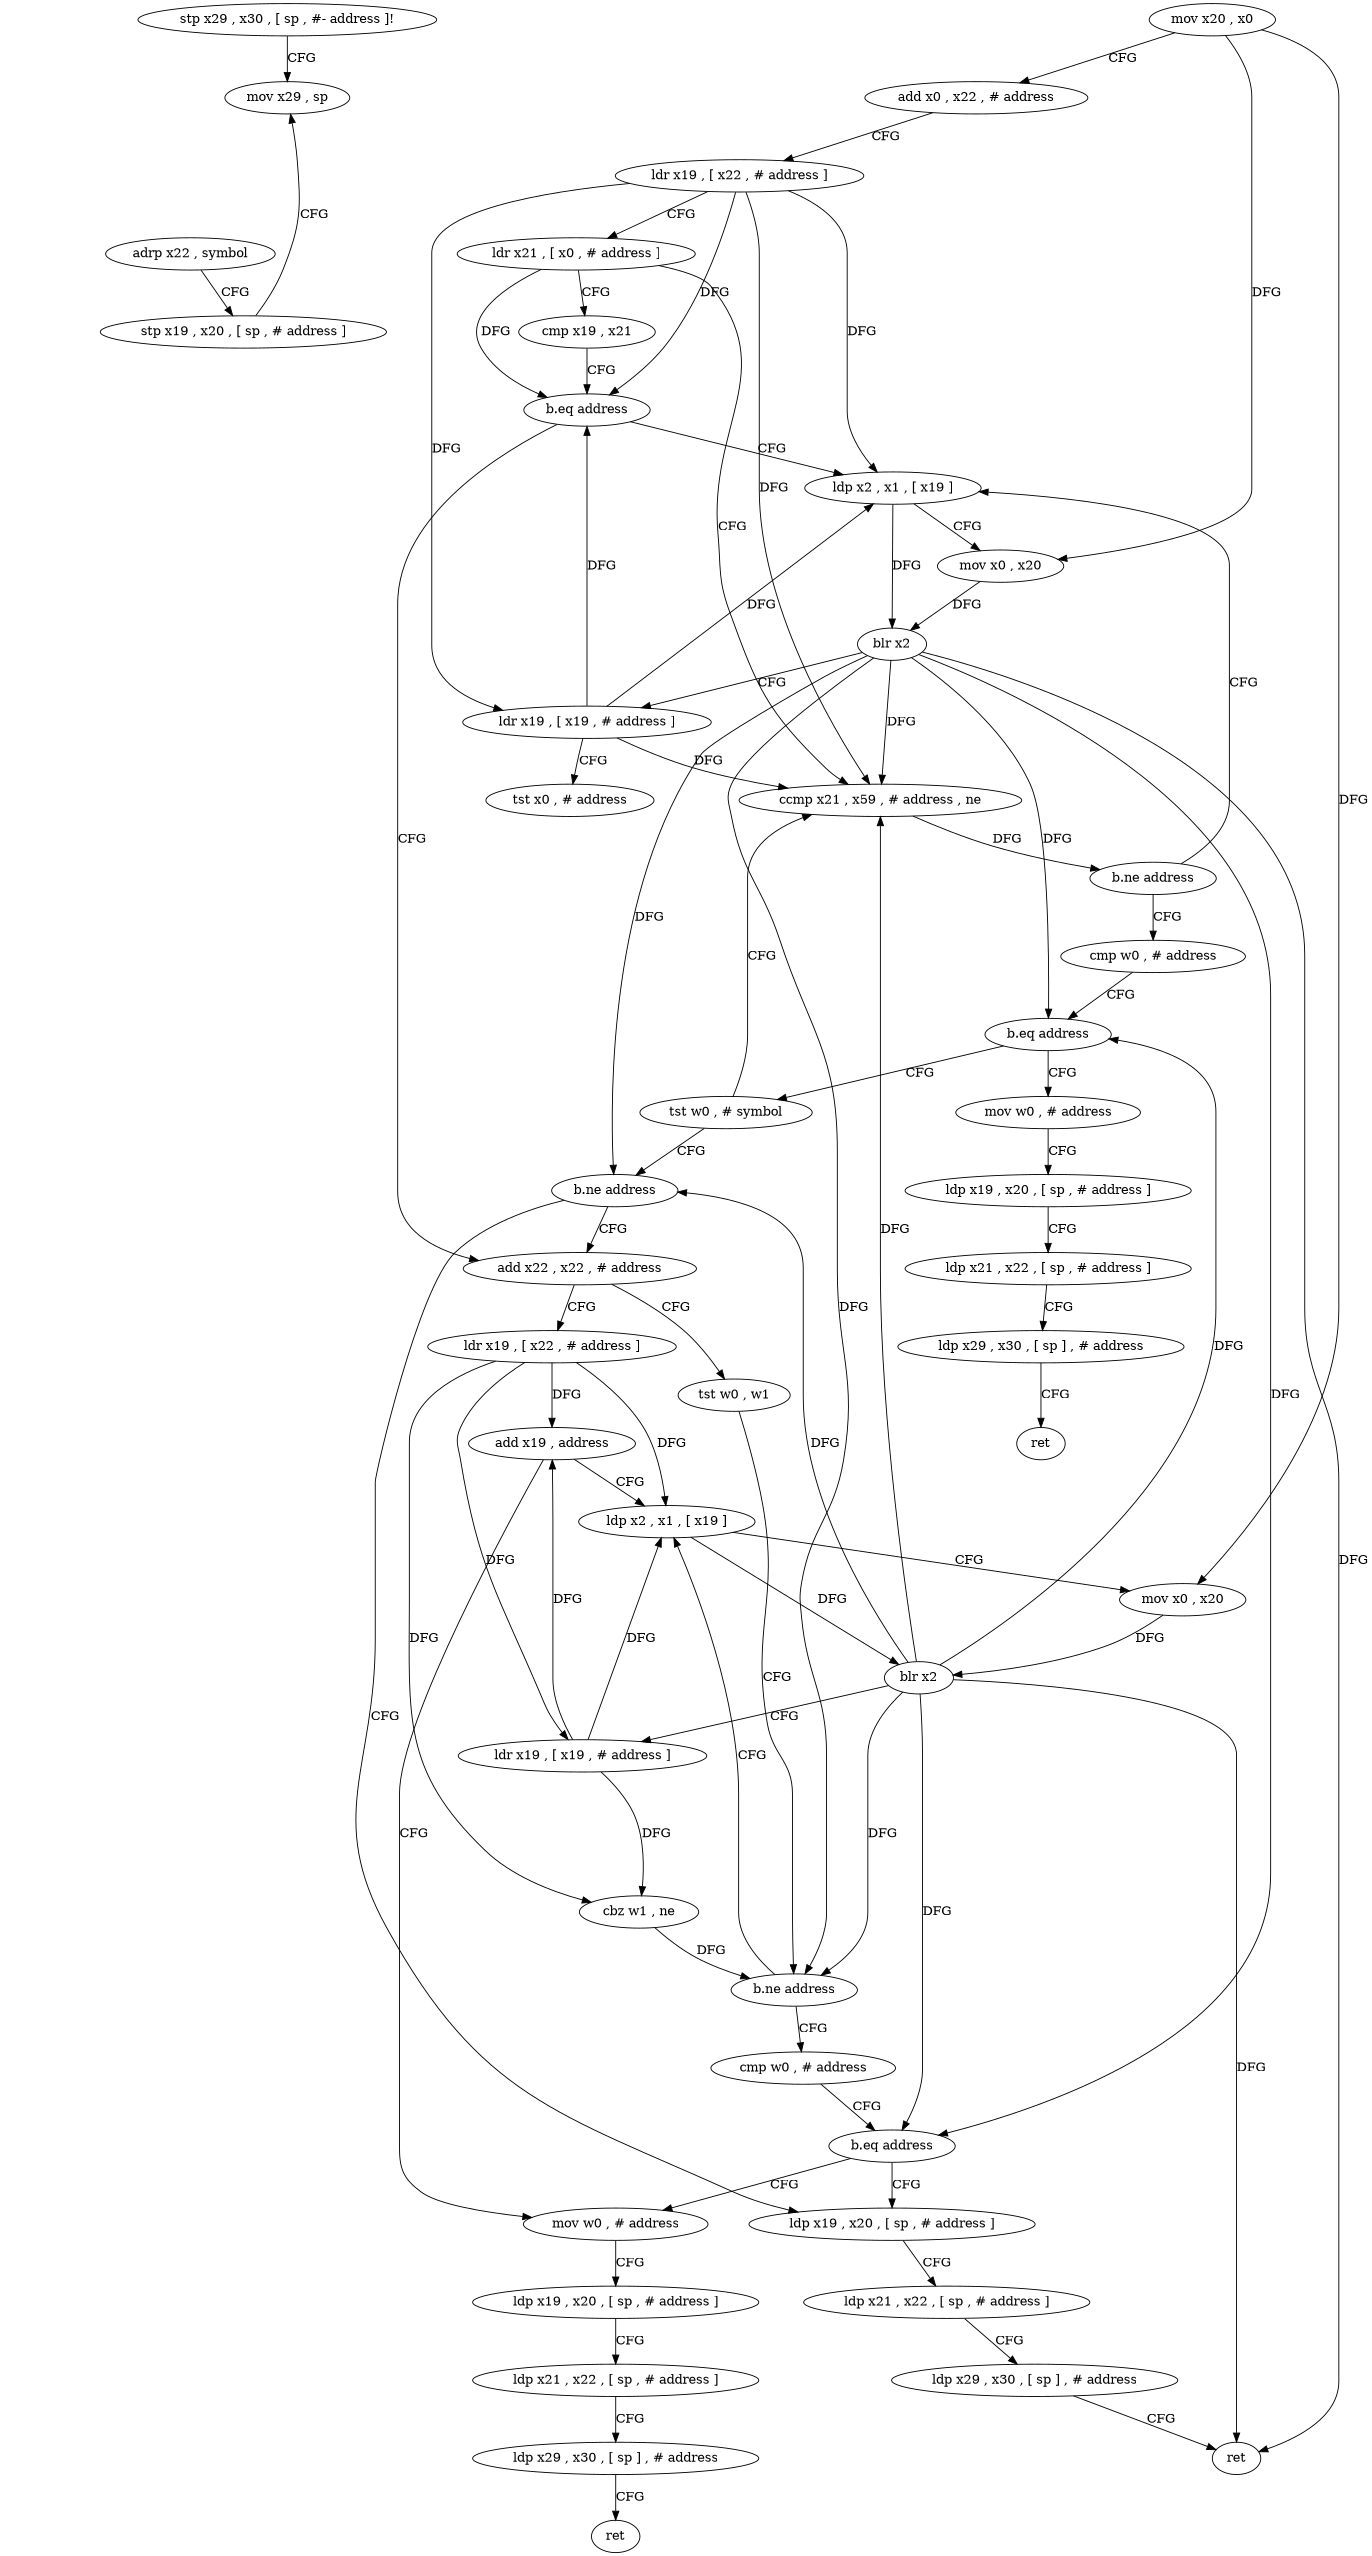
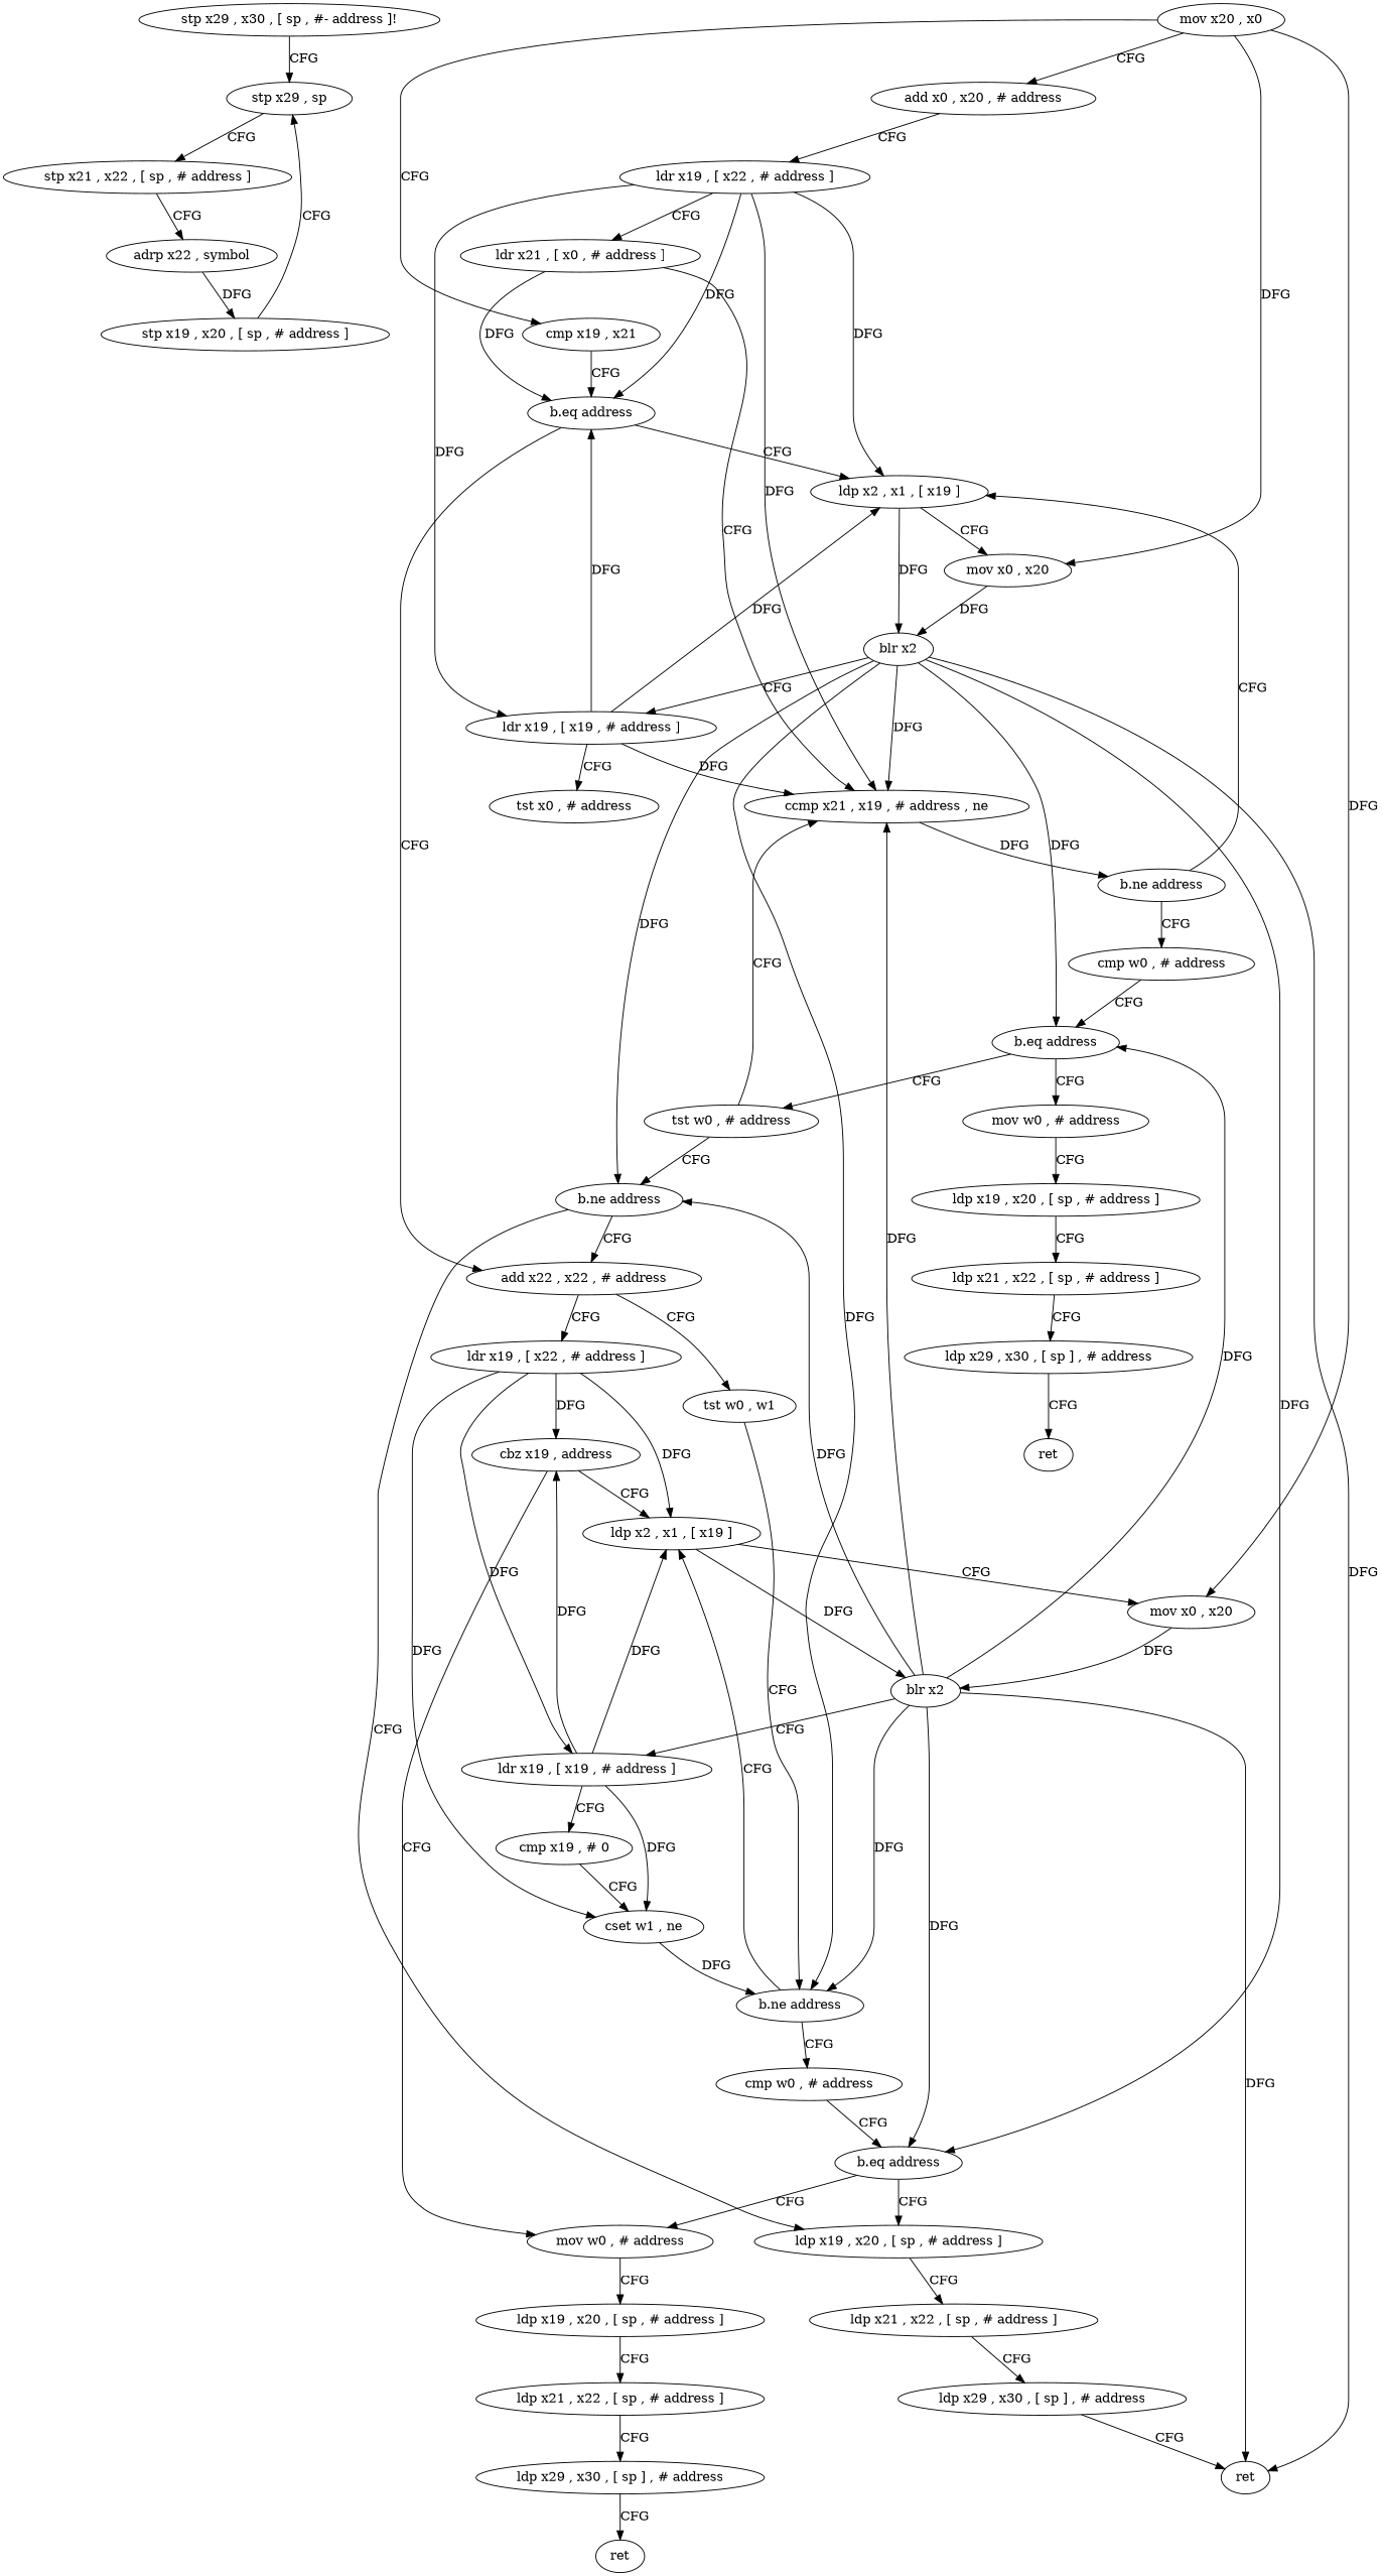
  digraph {
    n1 [label="stp x29 , x30 , [ sp , #- address ]!"]
-   n2 [label="mov x29 , sp"]
+   n2 [label="stp x29 , sp"]
+   n3 [label="stp x21 , x22 , [ sp , # address ]"]
    n4 [label="adrp x22 , symbol"]
    n5 [label="stp x19 , x20 , [ sp , # address ]"]
    n6 [label="mov x20 , x0"]
-   n7 [label="add x0 , x22 , # address"]
+   n7 [label="add x0 , x20 , # address"]
    n8 [label="mov x0 , x20"]
    n9 [label="mov x0 , x20"]
    n10 [label="ldr x19 , [ x22 , # address ]"]
    n11 [label="blr x2"]
    n12 [label="blr x2"]
    n13 [label="ldr x21 , [ x0 , # address ]"]
    n14 [label="b.eq address"]
    n15 [label="ldp x2 , x1 , [ x19 ]"]
    n16 [label="ldr x19 , [ x19 , # address ]"]
-   n17 [label="ccmp x21 , x59 , # address , ne"]
+   n17 [label="ccmp x21 , x19 , # address , ne"]
    n18 [label="cmp x19 , x21"]
    n19 [label="add x22 , x22 , # address"]
    n20 [label="tst x0 , # address"]
    n21 [label="b.ne address"]
    n22 [label="ldr x19 , [ x22 , # address ]"]
    n23 [label="tst w0 , w1"]
-   n24 [label="add x19 , address"]
+   n24 [label="cbz x19 , address"]
    n25 [label="ldp x2 , x1 , [ x19 ]"]
    n26 [label="ldr x19 , [ x19 , # address ]"]
-   n27 [label="cbz w1 , ne"]
+   n27 [label="cset w1 , ne"]
    n28 [label="b.ne address"]
    n29 [label="b.eq address"]
    n30 [label="b.eq address"]
    n31 [label="b.ne address"]
    n32 [label=ret]
    n33 [label="mov w0 , # address"]
+   n34 [label="cmp x19 , # 0"]
    n35 [label="ldp x19 , x20 , [ sp , # address ]"]
    n36 [label="ldp x21 , x22 , [ sp , # address ]"]
    n37 [label="cmp w0 , # address"]
    n38 [label="mov w0 , # address"]
-   n39 [label="tst w0 , # symbol"]
+   n39 [label="tst w0 , # address"]
    n40 [label="ldp x19 , x20 , [ sp , # address ]"]
    n41 [label="cmp w0 , # address"]
    n42 [label="ldp x29 , x30 , [ sp ] , # address"]
    n43 [label=ret]
    n44 [label="ldp x19 , x20 , [ sp , # address ]"]
    n45 [label="ldp x21 , x22 , [ sp , # address ]"]
    n46 [label="ldp x21 , x22 , [ sp , # address ]"]
    n47 [label="ldp x29 , x30 , [ sp ] , # address"]
    n48 [label="ldp x29 , x30 , [ sp ] , # address"]
    n49 [label=ret]
    n1 -> n2 [label=CFG]
-   n4 -> n5 [label=CFG]
+   n2 -> n3 [label=CFG]
+   n3 -> n4 [label=CFG]
+   n4 -> n5 [label=DFG]
    n5 -> n2 [label=CFG]
    n6 -> n7 [label=CFG]
    n6 -> n8 [label=DFG]
    n6 -> n9 [label=DFG]
    n7 -> n10 [label=CFG]
    n8 -> n11 [label=DFG]
    n9 -> n12 [label=DFG]
    n10 -> n13 [label=CFG]
    n10 -> n14 [label=DFG]
    n10 -> n15 [label=DFG]
    n10 -> n16 [label=DFG]
    n10 -> n17 [label=DFG]
    n11 -> n16 [label=CFG]
    n11 -> n17 [label=DFG]
    n11 -> n28 [label=DFG]
    n11 -> n29 [label=DFG]
    n11 -> n30 [label=DFG]
    n11 -> n31 [label=DFG]
    n11 -> n32 [label=DFG]
    n12 -> n17 [label=DFG]
    n12 -> n26 [label=CFG]
    n12 -> n28 [label=DFG]
    n12 -> n29 [label=DFG]
    n12 -> n30 [label=DFG]
    n12 -> n31 [label=DFG]
    n12 -> n32 [label=DFG]
    n13 -> n14 [label=DFG]
    n13 -> n17 [label=CFG]
-   n13 -> n18 [label=CFG]
+   n6 -> n18 [label=CFG]
    n14 -> n15 [label=CFG]
    n14 -> n19 [label=CFG]
    n15 -> n8 [label=CFG]
    n15 -> n11 [label=DFG]
    n16 -> n14 [label=DFG]
    n16 -> n15 [label=DFG]
    n16 -> n17 [label=DFG]
    n16 -> n20 [label=CFG]
    n17 -> n21 [label=DFG]
    n18 -> n14 [label=CFG]
    n19 -> n22 [label=CFG]
    n19 -> n23 [label=CFG]
    n21 -> n15 [label=CFG]
    n21 -> n41 [label=CFG]
    n22 -> n24 [label=DFG]
    n22 -> n25 [label=DFG]
    n22 -> n26 [label=DFG]
    n22 -> n27 [label=DFG]
    n23 -> n28 [label=CFG]
    n24 -> n25 [label=CFG]
    n24 -> n33 [label=CFG]
    n25 -> n9 [label=CFG]
    n25 -> n12 [label=DFG]
    n26 -> n24 [label=DFG]
    n26 -> n25 [label=DFG]
    n26 -> n27 [label=DFG]
+   n26 -> n34 [label=CFG]
    n27 -> n28 [label=DFG]
    n28 -> n25 [label=CFG]
    n28 -> n37 [label=CFG]
    n29 -> n38 [label=CFG]
    n29 -> n39 [label=CFG]
    n30 -> n33 [label=CFG]
    n30 -> n40 [label=CFG]
    n31 -> n19 [label=CFG]
    n31 -> n40 [label=CFG]
    n33 -> n35 [label=CFG]
+   n34 -> n27 [label=CFG]
    n35 -> n36 [label=CFG]
    n36 -> n42 [label=CFG]
    n37 -> n30 [label=CFG]
    n38 -> n44 [label=CFG]
    n39 -> n17 [label=CFG]
    n39 -> n31 [label=CFG]
    n40 -> n46 [label=CFG]
    n41 -> n29 [label=CFG]
    n42 -> n43 [label=CFG]
    n44 -> n45 [label=CFG]
    n45 -> n48 [label=CFG]
    n46 -> n47 [label=CFG]
    n47 -> n32 [label=CFG]
    n48 -> n49 [label=CFG]
  }
